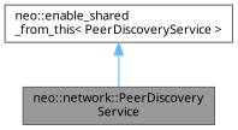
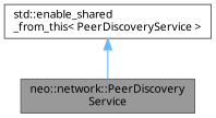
  digraph {
    fontname="Noto Sans"
    node [color=gray40 fontname="Noto Sans" fontsize=10 shape=box style=filled]
    n1 [fillcolor=grey60 fontcolor=black height=0.2 label="neo::network::PeerDiscovery\lService" width=0.4]
-   n2 [fillcolor=white height=0.2 label="neo::enable_shared\l_from_this\< PeerDiscoveryService \>" width=0.4]
+   n2 [fillcolor=white height=0.2 label="std::enable_shared\l_from_this\< PeerDiscoveryService \>" width=0.4]
    n2 -> n1 [color=steelblue1 dir=back fontname="Noto Sans" fontsize=10 labelfontname=Helvetica labelfontsize=10 style=solid]
  }
